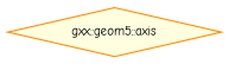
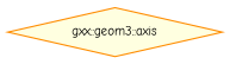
  digraph {
    rankdir=LR
    fontname="Comic Neue"
-   n1 [color=darkorange fillcolor=lightyellow fontname="Comic Neue" fontsize=10 height=0.2 label="gxx::geom5::axis" shape=diamond style=filled width=0.4]
+   n1 [color=darkorange fillcolor=lightyellow fontname="Comic Neue" fontsize=10 height=0.2 label="gxx::geom3::axis" shape=diamond style=filled width=0.4]
  }
